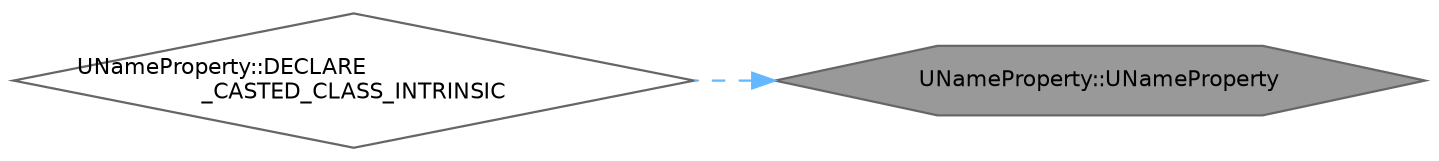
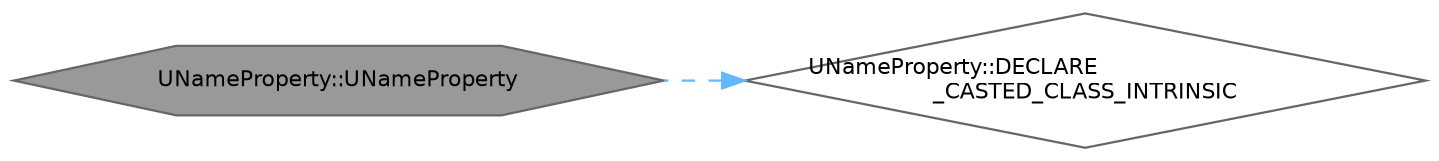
  digraph {
    rankdir=RL
    node [color=gray40 fontname=Helvetica fontsize=10 style=filled]
    n1 [fillcolor=grey60 fontcolor=black height=0.2 label="UNameProperty::UNameProperty" shape=hexagon width=0.4]
    n2 [fillcolor=white height=0.2 label="UNameProperty::DECLARE\l_CASTED_CLASS_INTRINSIC" shape=diamond width=0.4]
-   n1 -> n2 [color=steelblue1 dir=back fontname=Helvetica fontsize=10 labelfontname=Helvetica labelfontsize=10 style=dashed]
+   n2 -> n1 [color=steelblue1 dir=back fontname=Helvetica fontsize=10 labelfontname=Helvetica labelfontsize=10 style=dashed]
  }
